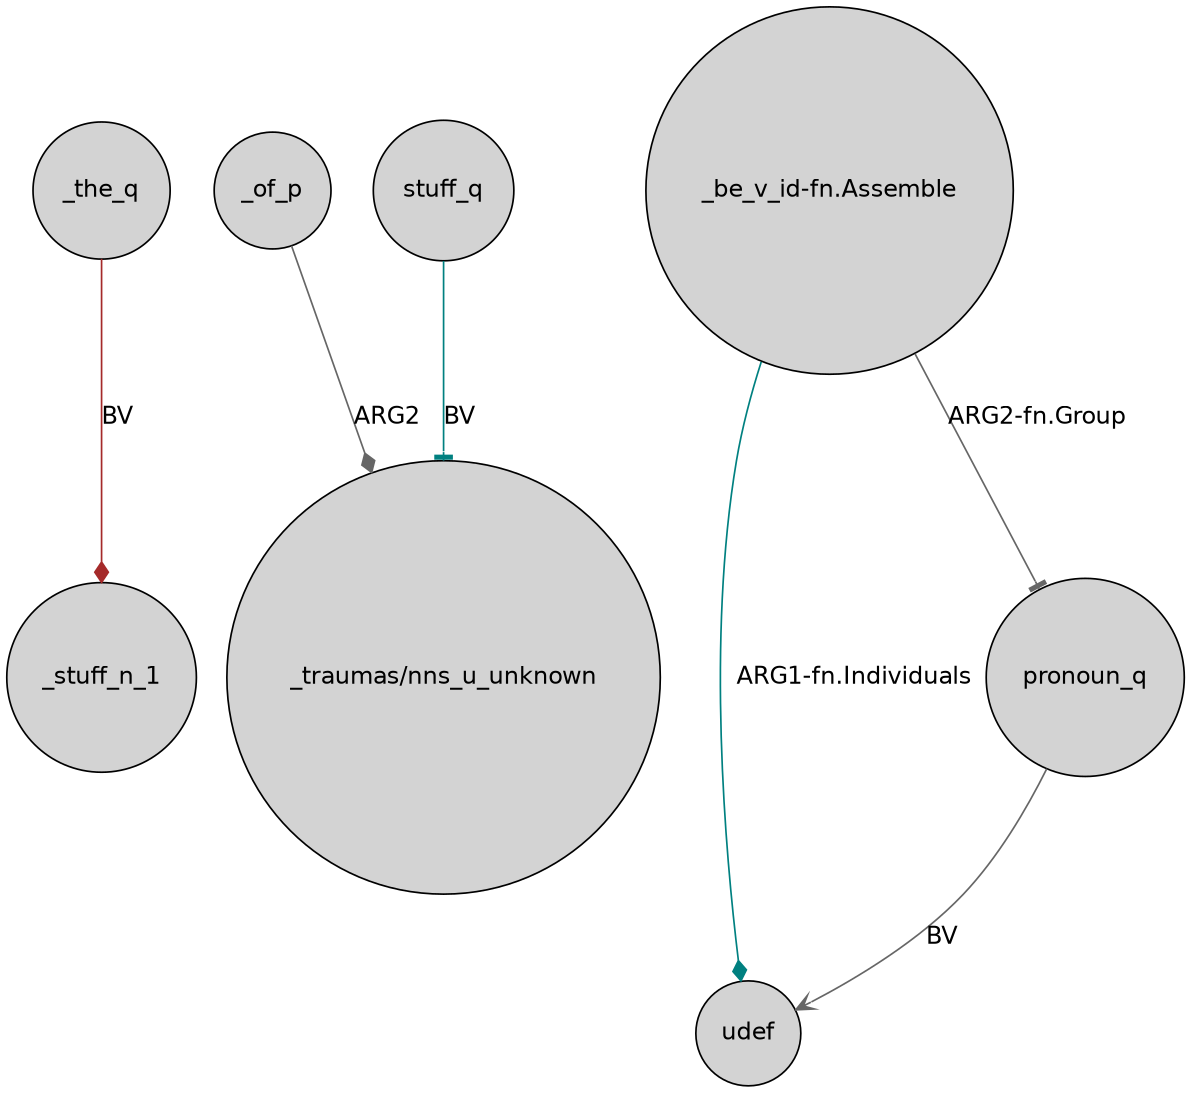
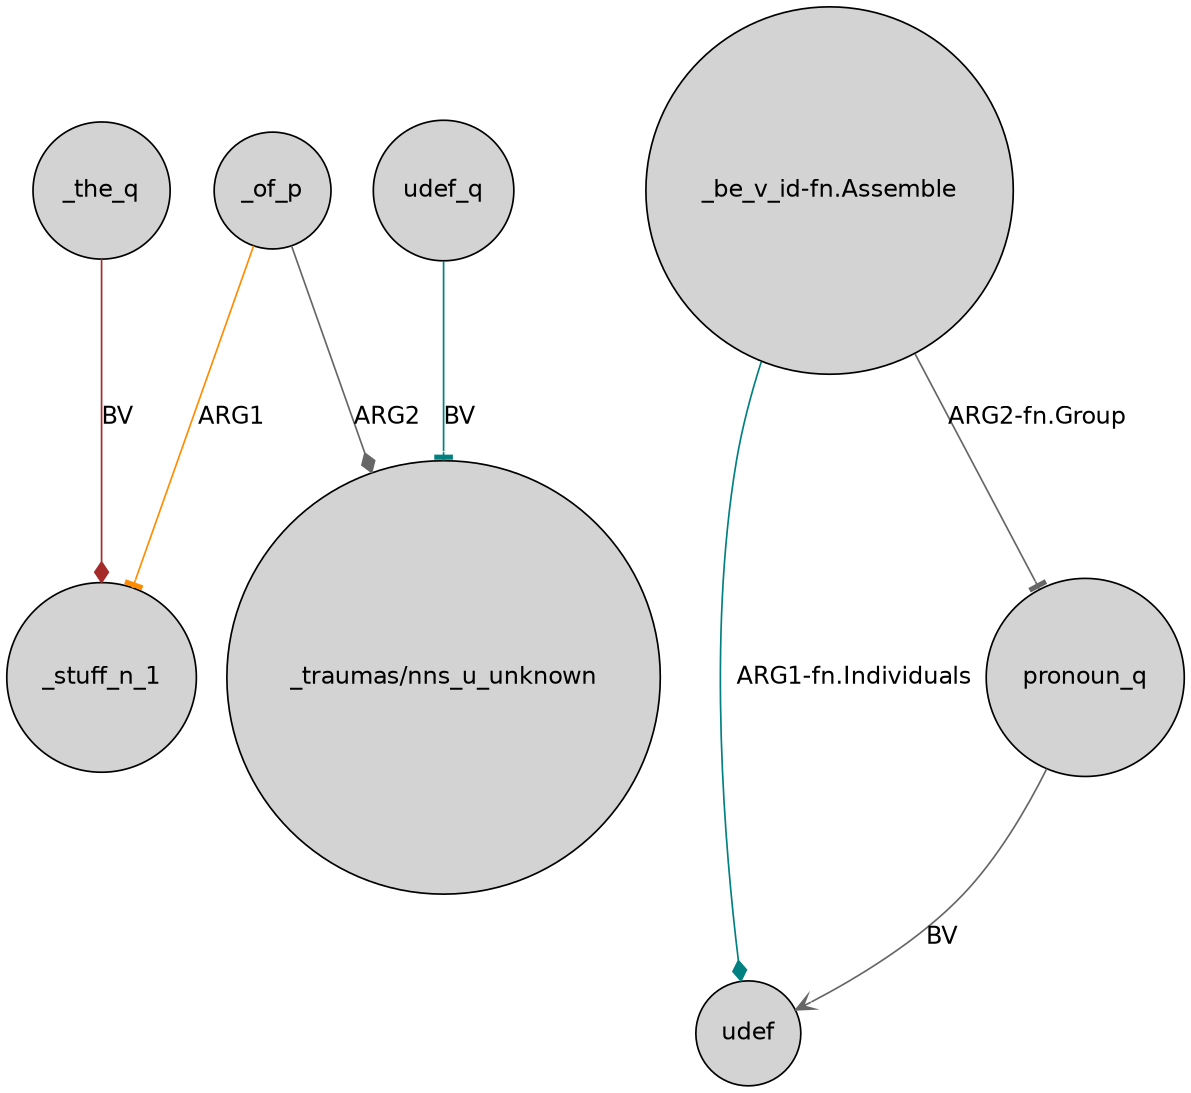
  digraph {
    fontname="DejaVu Sans"
    node [fontname="DejaVu Sans" shape=circle style=filled]
    edge [arrowhead=tee color=gray40 fontname="DejaVu Sans"]
    _of_p
    _stuff_n_1
    "_traumas/nns_u_unknown"
    _the_q
-   udef_q [label=stuff_q]
+   udef_q
    n6 [label=udef]
    "_be_v_id-fn.Assemble"
    pronoun_q
+   _of_p -> _stuff_n_1 [color=darkorange label=ARG1]
    _of_p -> "_traumas/nns_u_unknown" [arrowhead=diamond label=ARG2]
    _the_q -> _stuff_n_1 [arrowhead=diamond color=brown label=BV]
    udef_q -> "_traumas/nns_u_unknown" [color=teal label=BV]
    "_be_v_id-fn.Assemble" -> n6 [arrowhead=diamond color=teal label="ARG1-fn.Individuals"]
    "_be_v_id-fn.Assemble" -> pronoun_q [label="ARG2-fn.Group"]
    pronoun_q -> n6 [arrowhead=vee label=BV]
  }
